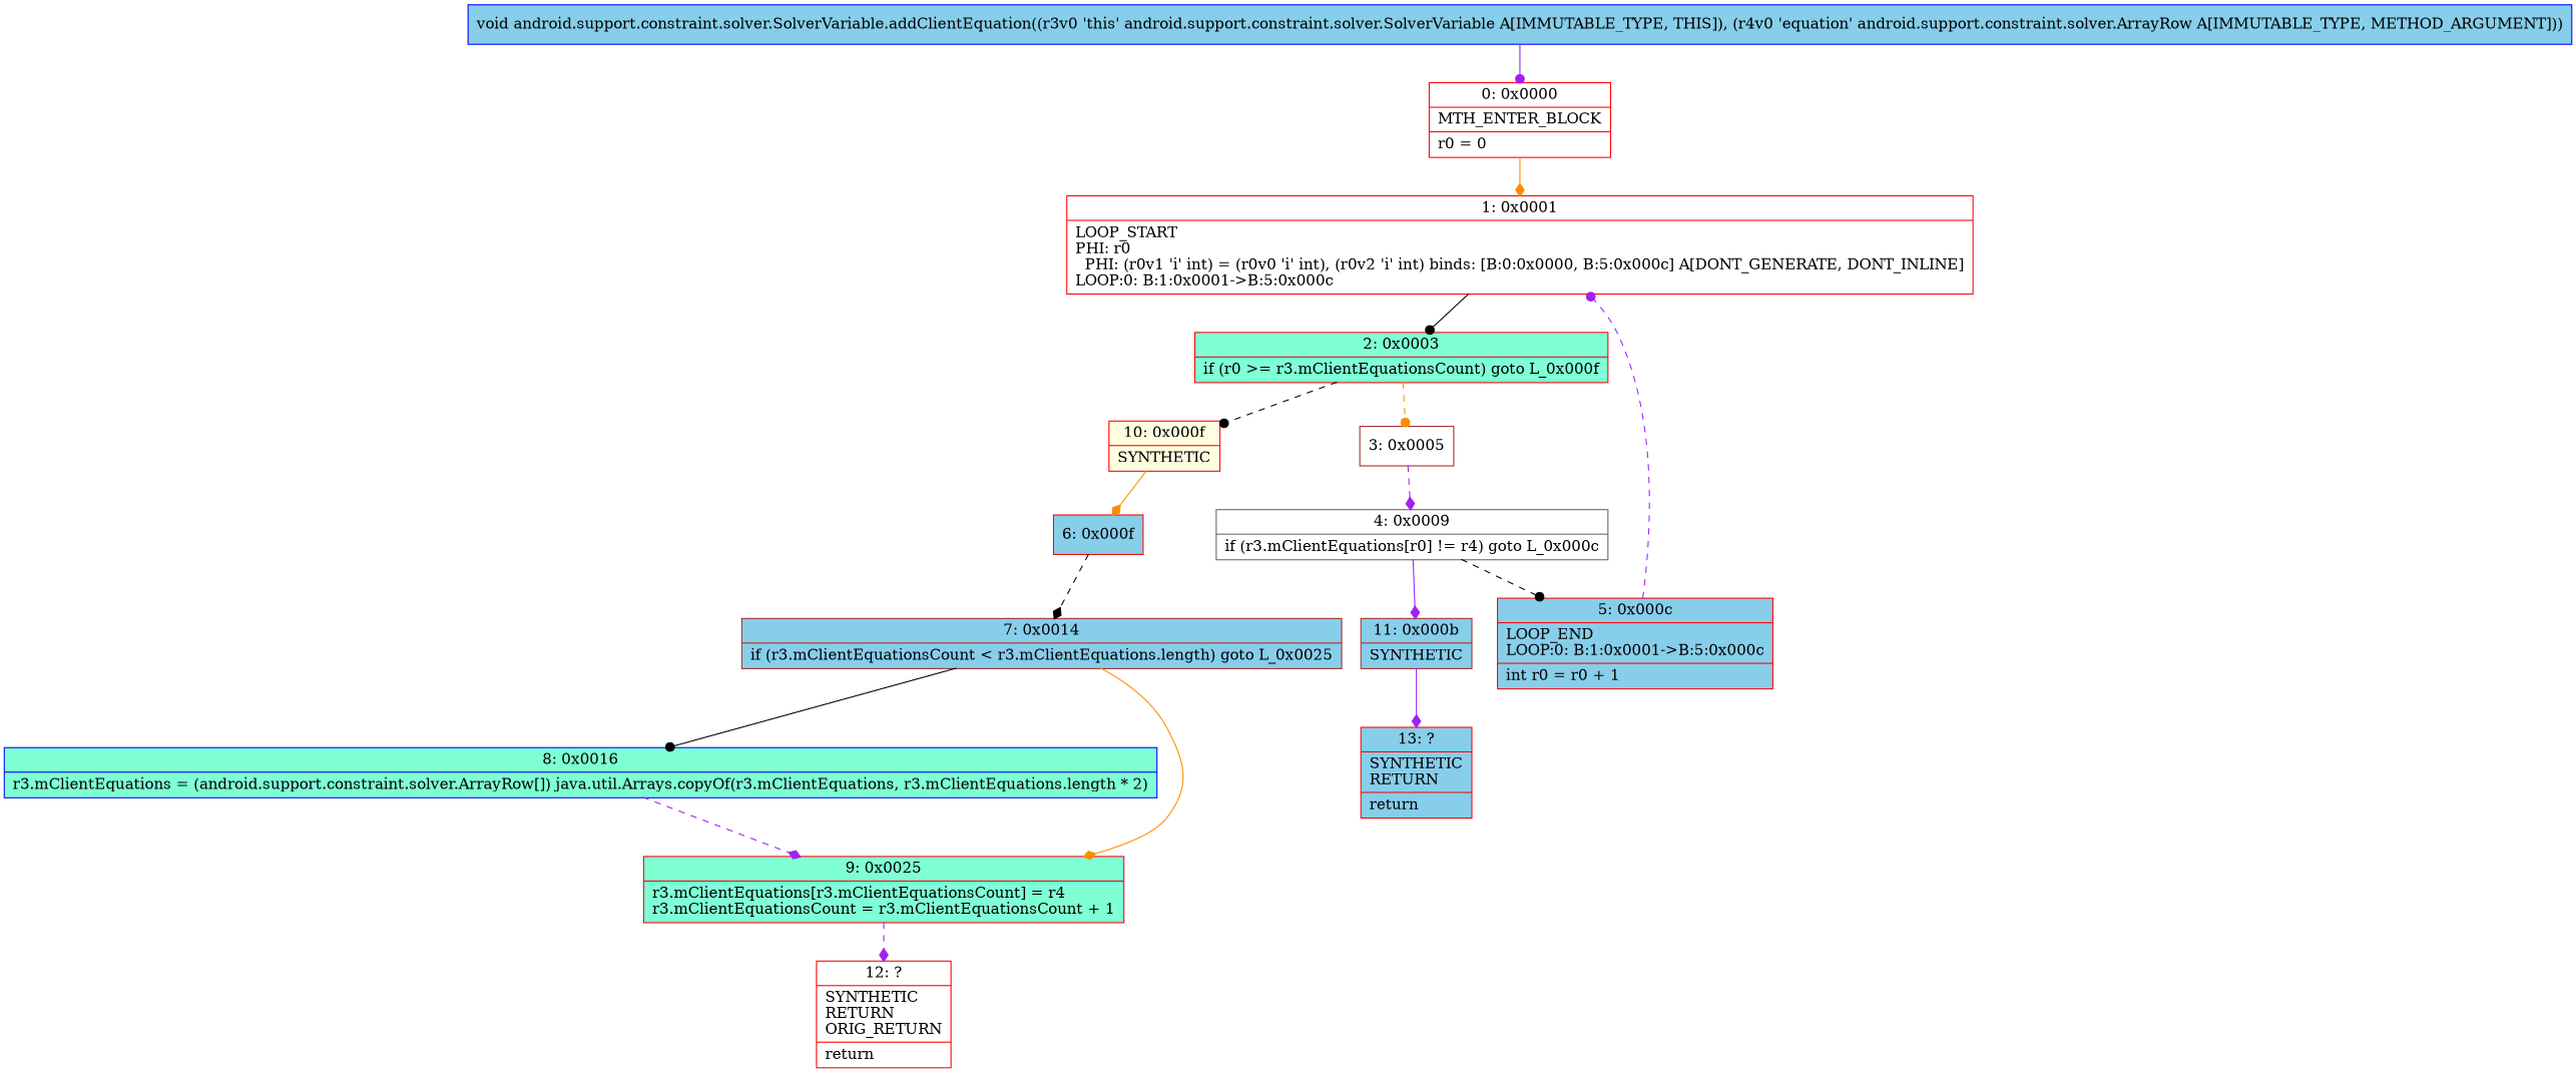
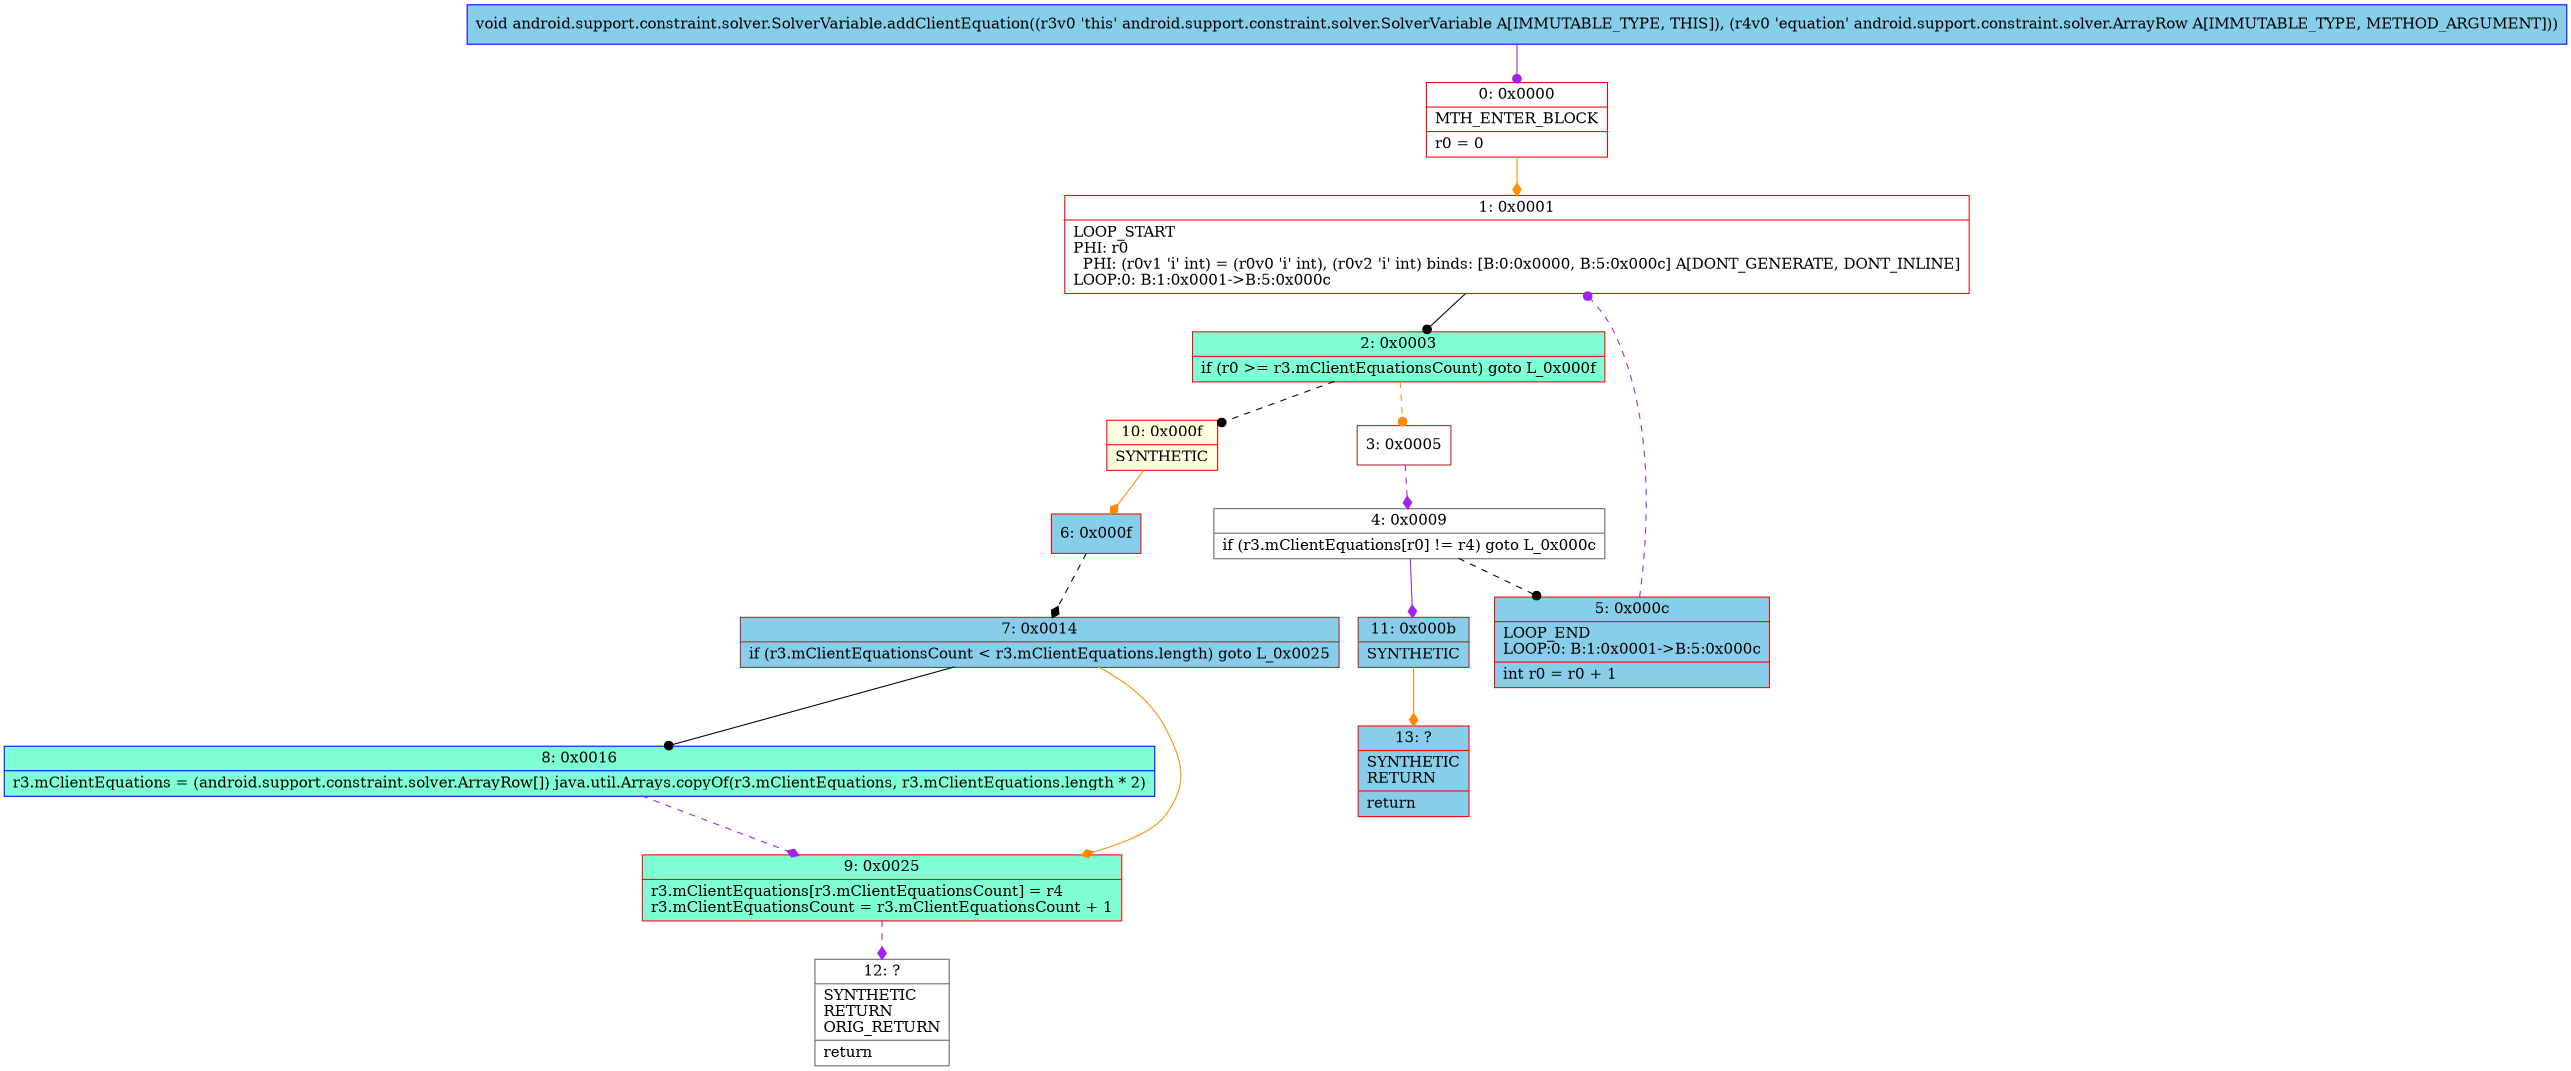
  digraph {
    node [color=red fillcolor=skyblue shape=record style=filled]
    edge [arrowhead=diamond color=purple style=solid]
    n1 [fillcolor=white label="{0\:\ 0x0000|MTH_ENTER_BLOCK\l|r0 = 0\l}"]
    n2 [fillcolor=white label="{1\:\ 0x0001|LOOP_START\lPHI: r0 \l  PHI: (r0v1 'i' int) = (r0v0 'i' int), (r0v2 'i' int) binds: [B:0:0x0000, B:5:0x000c] A[DONT_GENERATE, DONT_INLINE]\lLOOP:0: B:1:0x0001\-\>B:5:0x000c\l}"]
    n3 [fillcolor=aquamarine label="{2\:\ 0x0003|if (r0 \>= r3.mClientEquationsCount) goto L_0x000f\l}"]
    n4 [color=brown fillcolor=white label="{3\:\ 0x0005}"]
    n5 [fillcolor=lightyellow label="{10\:\ 0x000f|SYNTHETIC\l}"]
    n6 [color=gray40 fillcolor=white label="{4\:\ 0x0009|if (r3.mClientEquations[r0] != r4) goto L_0x000c\l}"]
    n7 [label="{6\:\ 0x000f}"]
    n8 [label="{5\:\ 0x000c|LOOP_END\lLOOP:0: B:1:0x0001\-\>B:5:0x000c\l|int r0 = r0 + 1\l}"]
    n9 [color=brown label="{11\:\ 0x000b|SYNTHETIC\l}"]
    n10 [label="{13\:\ ?|SYNTHETIC\lRETURN\l|return\l}"]
    n11 [color=brown label="{7\:\ 0x0014|if (r3.mClientEquationsCount \< r3.mClientEquations.length) goto L_0x0025\l}"]
    n12 [color=blue fillcolor=aquamarine label="{8\:\ 0x0016|r3.mClientEquations = (android.support.constraint.solver.ArrayRow[]) java.util.Arrays.copyOf(r3.mClientEquations, r3.mClientEquations.length * 2)\l}"]
    n13 [fillcolor=aquamarine label="{9\:\ 0x0025|r3.mClientEquations[r3.mClientEquationsCount] = r4\lr3.mClientEquationsCount = r3.mClientEquationsCount + 1\l}"]
-   n14 [fillcolor=white label="{12\:\ ?|SYNTHETIC\lRETURN\lORIG_RETURN\l|return\l}"]
+   n14 [color=gray40 fillcolor=white label="{12\:\ ?|SYNTHETIC\lRETURN\lORIG_RETURN\l|return\l}"]
    n15 [color=blue label="{void android.support.constraint.solver.SolverVariable.addClientEquation((r3v0 'this' android.support.constraint.solver.SolverVariable A[IMMUTABLE_TYPE, THIS]), (r4v0 'equation' android.support.constraint.solver.ArrayRow A[IMMUTABLE_TYPE, METHOD_ARGUMENT])) }"]
    n1 -> n2 [color=darkorange]
    n2 -> n3 [arrowhead=dot color=black]
    n3 -> n4 [arrowhead=dot color=darkorange style=dashed]
    n3 -> n5 [arrowhead=dot color=black style=dashed]
    n4 -> n6 [style=dashed]
    n5 -> n7 [color=darkorange]
    n6 -> n8 [arrowhead=dot color=black style=dashed]
    n6 -> n9
    n7 -> n11 [color=black style=dashed]
    n8 -> n2 [arrowhead=dot style=dashed]
-   n9 -> n10
+   n9 -> n10 [color=darkorange]
    n11 -> n12 [arrowhead=dot color=black]
    n11 -> n13 [color=darkorange]
    n12 -> n13 [style=dashed]
    n13 -> n14 [style=dashed]
    n15 -> n1 [arrowhead=dot]
  }
